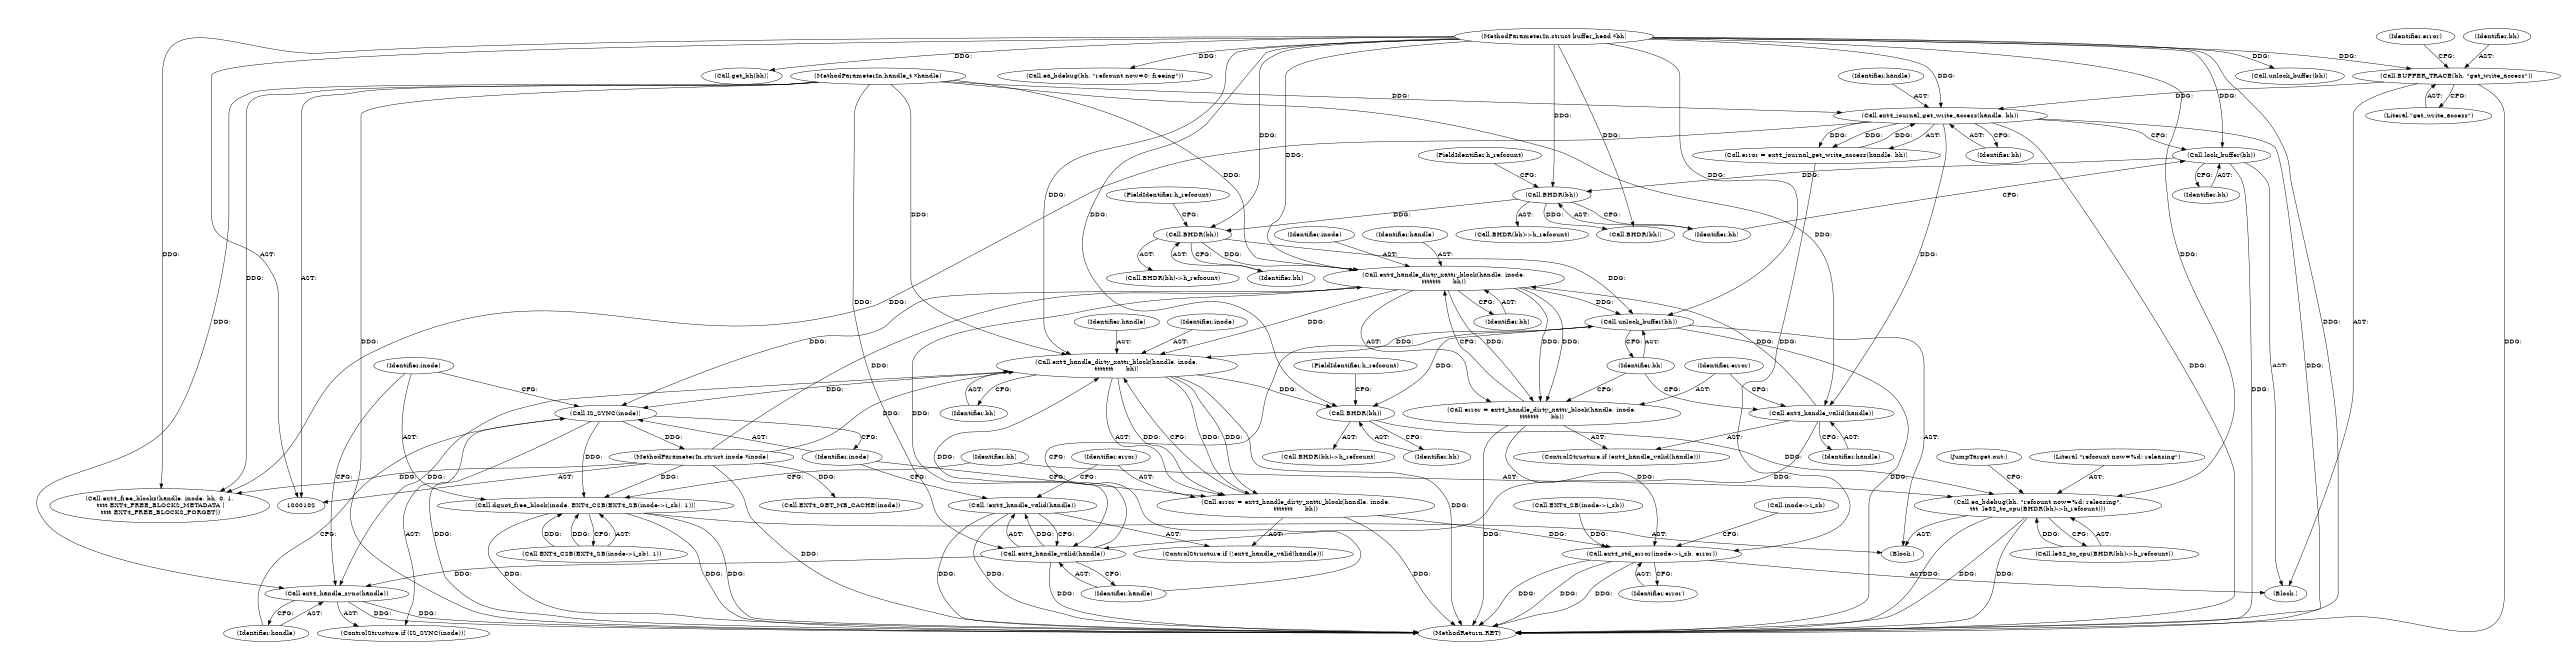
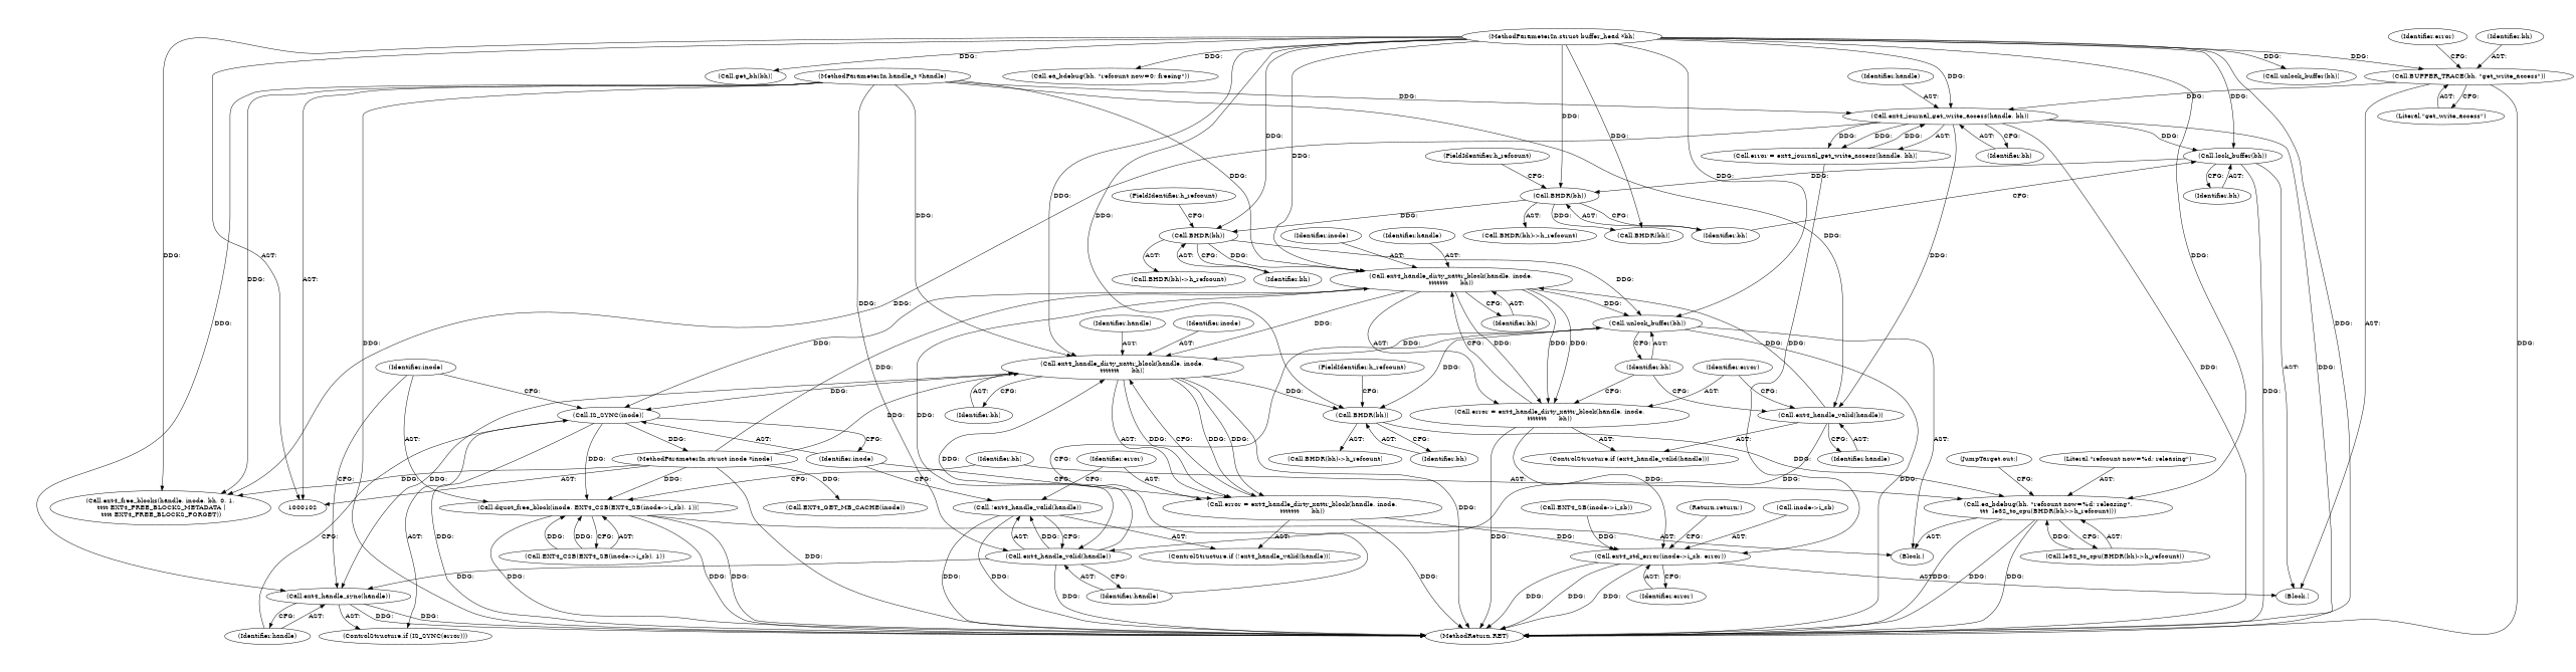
  digraph {
    n1 [label="(Call,ext4_handle_dirty_xattr_block(handle, inode,\n\t\t\t\t\t\t\t      bh))"]
    n2 [label="(Call,error = ext4_handle_dirty_xattr_block(handle, inode,\n\t\t\t\t\t\t\t      bh))"]
    n3 [label="(Call,unlock_buffer(bh))"]
    n4 [label="(Call,ext4_handle_dirty_xattr_block(handle, inode,\n\t\t\t\t\t\t\t      bh))"]
    n5 [label="(Call,IS_SYNC(inode))"]
    n6 [label="(Call,ext4_handle_valid(handle))"]
    n7 [label="(Identifier,bh)"]
    n8 [label="(ControlStructure,if (ext4_handle_valid(handle)))"]
    n9 [label="(MethodReturn,RET)"]
    n10 [label="(Call,ext4_std_error(inode->i_sb, error))"]
    n11 [label="(Call,BHDR(bh))"]
    n12 [label="(Block,)"]
    n13 [label="(Identifier,bh)"]
    n14 [label="(Call,ext4_handle_sync(handle))"]
    n15 [label="(Call,error = ext4_handle_dirty_xattr_block(handle, inode,\n\t\t\t\t\t\t\t      bh))"]
    n16 [label="(Identifier,bh)"]
    n17 [label="(MethodParameterIn,struct inode *inode)"]
    n18 [label="(Call,dquot_free_block(inode, EXT4_C2B(EXT4_SB(inode->i_sb), 1)))"]
    n19 [label="(Identifier,inode)"]
-   n20 [label="(ControlStructure,if (IS_SYNC(inode)))"]
+   n20 [label="(ControlStructure,if (IS_SYNC(error)))"]
    n21 [label="(Call,!ext4_handle_valid(handle))"]
    n22 [label="(Identifier,handle)"]
    n23 [label="(Call,ext4_handle_valid(handle))"]
    n24 [label="(Identifier,handle)"]
    n25 [label="(Call,ext4_journal_get_write_access(handle, bh))"]
    n26 [label="(Call,lock_buffer(bh))"]
    n27 [label="(Call,ext4_free_blocks(handle, inode, bh, 0, 1,\n \t\t\t\t EXT4_FREE_BLOCKS_METADATA |\n \t\t\t\t EXT4_FREE_BLOCKS_FORGET))"]
    n28 [label="(Call,error = ext4_journal_get_write_access(handle, bh))"]
    n29 [label="(Identifier,bh)"]
    n30 [label="(Block,)"]
    n31 [label="(Call,BHDR(bh))"]
    n32 [label="(Identifier,bh)"]
    n33 [label="(MethodParameterIn,handle_t *handle)"]
    1000102
    n35 [label="(Identifier,handle)"]
    n36 [label="(Call,BUFFER_TRACE(bh, \"get_write_access\"))"]
    n37 [label="(Literal,\"get_write_access\")"]
    n38 [label="(MethodParameterIn,struct buffer_head *bh)"]
    n39 [label="(Call,BHDR(bh))"]
    n40 [label="(Call,ea_bdebug(bh, \"refcount now=%d; releasing\",\n\t\t\t  le32_to_cpu(BHDR(bh)->h_refcount)))"]
    n41 [label="(Call,unlock_buffer(bh))"]
    n42 [label="(Call,BHDR(bh))"]
    n43 [label="(Call,get_bh(bh))"]
    n44 [label="(Call,ea_bdebug(bh, \"refcount now=0; freeing\"))"]
    n45 [label="(Identifier,bh)"]
    n46 [label="(Call,BHDR(bh)->h_refcount)"]
    n47 [label="(Call,BHDR(bh)->h_refcount)"]
    n48 [label="(Identifier,bh)"]
    n49 [label="(Identifier,bh)"]
    n50 [label="(Call,BHDR(bh)->h_refcount)"]
    n51 [label="(Call,le32_to_cpu(BHDR(bh)->h_refcount))"]
    n52 [label="(Call,EXT4_GET_MB_CACHE(inode))"]
    n53 [label="(Call,EXT4_C2B(EXT4_SB(inode->i_sb), 1))"]
    n54 [label="(Identifier,error)"]
    n55 [label="(ControlStructure,if (!ext4_handle_valid(handle)))"]
+   n56 [label="(Return,return;)"]
    n57 [label="(Identifier,handle)"]
    n58 [label="(FieldIdentifier,h_refcount)"]
    n59 [label="(Identifier,inode)"]
    n60 [label="(FieldIdentifier,h_refcount)"]
    n61 [label="(Identifier,inode)"]
    n62 [label="(Identifier,error)"]
    n63 [label="(FieldIdentifier,h_refcount)"]
    n64 [label="(Identifier,handle)"]
    n65 [label="(Identifier,handle)"]
    n66 [label="(Identifier,error)"]
    n67 [label="(Identifier,bh)"]
    n68 [label="(Call,inode->i_sb)"]
    n69 [label="(Identifier,inode)"]
    n70 [label="(Literal,\"refcount now=%d; releasing\")"]
    n71 [label="(Identifier,bh)"]
    n72 [label="(Identifier,error)"]
    n73 [label="(Call,EXT4_SB(inode->i_sb))"]
    n74 [label="(JumpTarget,out:)"]
    n1 -> n2 [label="AST: "]
    n1 -> n2 [label="DDG: "]
    n1 -> n2 [label="DDG: "]
    n1 -> n2 [label="DDG: "]
    n1 -> n3 [label="DDG: "]
    n1 -> n4 [label="DDG: "]
    n1 -> n5 [label="DDG: "]
    n1 -> n6 [label="DDG: "]
    n1 -> n7 [label="CFG: "]
    n2 -> n1 [label="CFG: "]
    n2 -> n8 [label="AST: "]
    n2 -> n9 [label="DDG: "]
    n2 -> n10 [label="DDG: "]
    n3 -> n4 [label="DDG: "]
    n3 -> n9 [label="DDG: "]
    n3 -> n11 [label="DDG: "]
    n3 -> n12 [label="AST: "]
    n3 -> n13 [label="CFG: "]
    n4 -> n5 [label="DDG: "]
    n4 -> n9 [label="DDG: "]
    n4 -> n11 [label="DDG: "]
    n4 -> n14 [label="DDG: "]
    n4 -> n15 [label="AST: "]
    n4 -> n15 [label="DDG: "]
    n4 -> n15 [label="DDG: "]
    n4 -> n15 [label="DDG: "]
    n4 -> n16 [label="CFG: "]
    n5 -> n9 [label="DDG: "]
    n5 -> n17 [label="DDG: "]
    n5 -> n18 [label="DDG: "]
    n5 -> n19 [label="CFG: "]
    n5 -> n20 [label="AST: "]
    n6 -> n4 [label="DDG: "]
    n6 -> n9 [label="DDG: "]
    n6 -> n14 [label="DDG: "]
    n6 -> n21 [label="AST: "]
    n6 -> n21 [label="DDG: "]
    n6 -> n22 [label="CFG: "]
    n7 -> n1 [label="AST: "]
    n10 -> n9 [label="DDG: "]
    n10 -> n9 [label="DDG: "]
    n10 -> n9 [label="DDG: "]
    n10 -> n30 [label="AST: "]
    n10 -> n54 [label="CFG: "]
    n11 -> n40 [label="DDG: "]
    n11 -> n49 [label="CFG: "]
    n11 -> n50 [label="AST: "]
    n13 -> n2 [label="CFG: "]
    n13 -> n3 [label="AST: "]
    n13 -> n23 [label="CFG: "]
    n14 -> n9 [label="DDG: "]
    n14 -> n9 [label="DDG: "]
    n14 -> n20 [label="AST: "]
    n14 -> n35 [label="CFG: "]
    n15 -> n4 [label="CFG: "]
    n15 -> n9 [label="DDG: "]
    n15 -> n10 [label="DDG: "]
    n15 -> n55 [label="AST: "]
    n16 -> n4 [label="AST: "]
    n17 -> n1 [label="DDG: "]
    n17 -> n4 [label="DDG: "]
    n17 -> n9 [label="DDG: "]
    n17 -> n18 [label="DDG: "]
    n17 -> n27 [label="DDG: "]
    n17 -> 1000102 [label="AST: "]
    n17 -> n52 [label="DDG: "]
    n18 -> n9 [label="DDG: "]
    n18 -> n9 [label="DDG: "]
    n18 -> n9 [label="DDG: "]
    n18 -> n12 [label="AST: "]
    n18 -> n53 [label="CFG: "]
    n19 -> n5 [label="AST: "]
    n19 -> n15 [label="CFG: "]
    n19 -> n21 [label="CFG: "]
    n21 -> n6 [label="CFG: "]
    n21 -> n9 [label="DDG: "]
    n21 -> n9 [label="DDG: "]
    n21 -> n55 [label="AST: "]
    n22 -> n3 [label="CFG: "]
    n22 -> n6 [label="AST: "]
    n23 -> n1 [label="DDG: "]
    n23 -> n6 [label="DDG: "]
    n23 -> n8 [label="AST: "]
    n23 -> n24 [label="CFG: "]
    n24 -> n23 [label="AST: "]
    n25 -> n9 [label="DDG: "]
    n25 -> n9 [label="DDG: "]
    n25 -> n23 [label="DDG: "]
-   n25 -> n26 [label="CFG: "]
+   n25 -> n26 [label="DDG: "]
    n25 -> n27 [label="DDG: "]
    n25 -> n28 [label="AST: "]
    n25 -> n28 [label="DDG: "]
    n25 -> n28 [label="DDG: "]
    n25 -> n29 [label="CFG: "]
    n26 -> n9 [label="DDG: "]
    n26 -> n30 [label="AST: "]
    n26 -> n31 [label="DDG: "]
    n26 -> n32 [label="CFG: "]
    n28 -> n10 [label="DDG: "]
    n28 -> n25 [label="DDG: "]
    n29 -> n25 [label="AST: "]
    n31 -> n39 [label="DDG: "]
    n31 -> n42 [label="DDG: "]
    n31 -> n47 [label="AST: "]
    n31 -> n48 [label="CFG: "]
    n32 -> n26 [label="AST: "]
    n33 -> n1 [label="DDG: "]
    n33 -> n4 [label="DDG: "]
    n33 -> n6 [label="DDG: "]
    n33 -> n9 [label="DDG: "]
    n33 -> n14 [label="DDG: "]
    n33 -> n23 [label="DDG: "]
    n33 -> n25 [label="DDG: "]
    n33 -> n27 [label="DDG: "]
    n33 -> 1000102 [label="AST: "]
    n35 -> n5 [label="CFG: "]
    n35 -> n14 [label="AST: "]
    n36 -> n9 [label="DDG: "]
    n36 -> n25 [label="DDG: "]
    n36 -> n30 [label="AST: "]
    n36 -> n37 [label="CFG: "]
    n37 -> n36 [label="AST: "]
    n38 -> n1 [label="DDG: "]
    n38 -> n3 [label="DDG: "]
    n38 -> n4 [label="DDG: "]
    n38 -> n9 [label="DDG: "]
    n38 -> n11 [label="DDG: "]
    n38 -> n25 [label="DDG: "]
    n38 -> n26 [label="DDG: "]
    n38 -> n27 [label="DDG: "]
    n38 -> n31 [label="DDG: "]
    n38 -> 1000102 [label="AST: "]
    n38 -> n36 [label="DDG: "]
    n38 -> n39 [label="DDG: "]
    n38 -> n40 [label="DDG: "]
    n38 -> n41 [label="DDG: "]
    n38 -> n42 [label="DDG: "]
    n38 -> n43 [label="DDG: "]
    n38 -> n44 [label="DDG: "]
    n39 -> n1 [label="DDG: "]
    n39 -> n3 [label="DDG: "]
    n39 -> n45 [label="CFG: "]
    n39 -> n46 [label="AST: "]
    n40 -> n9 [label="DDG: "]
    n40 -> n9 [label="DDG: "]
    n40 -> n9 [label="DDG: "]
    n40 -> n12 [label="AST: "]
    n40 -> n51 [label="CFG: "]
    n45 -> n39 [label="AST: "]
    n48 -> n26 [label="CFG: "]
    n48 -> n31 [label="AST: "]
    n49 -> n11 [label="AST: "]
    n51 -> n40 [label="AST: "]
    n51 -> n40 [label="DDG: "]
    n53 -> n18 [label="AST: "]
    n53 -> n18 [label="DDG: "]
    n53 -> n18 [label="DDG: "]
    n54 -> n10 [label="AST: "]
+   n56 -> n10 [label="CFG: "]
    n57 -> n1 [label="AST: "]
    n58 -> n39 [label="CFG: "]
    n59 -> n1 [label="AST: "]
    n60 -> n31 [label="CFG: "]
    n61 -> n5 [label="CFG: "]
    n61 -> n14 [label="CFG: "]
    n61 -> n18 [label="AST: "]
    n62 -> n2 [label="AST: "]
    n62 -> n23 [label="CFG: "]
    n63 -> n11 [label="CFG: "]
    n64 -> n4 [label="AST: "]
    n65 -> n25 [label="AST: "]
    n66 -> n15 [label="AST: "]
    n66 -> n21 [label="CFG: "]
    n67 -> n18 [label="CFG: "]
    n67 -> n40 [label="AST: "]
-   n68 -> n10 [label="CFG: "]
+   n68 -> n10 [label="AST: "]
    n69 -> n4 [label="AST: "]
    n70 -> n40 [label="AST: "]
    n71 -> n36 [label="AST: "]
    n72 -> n36 [label="CFG: "]
    n73 -> n10 [label="DDG: "]
    n74 -> n40 [label="CFG: "]
  }
